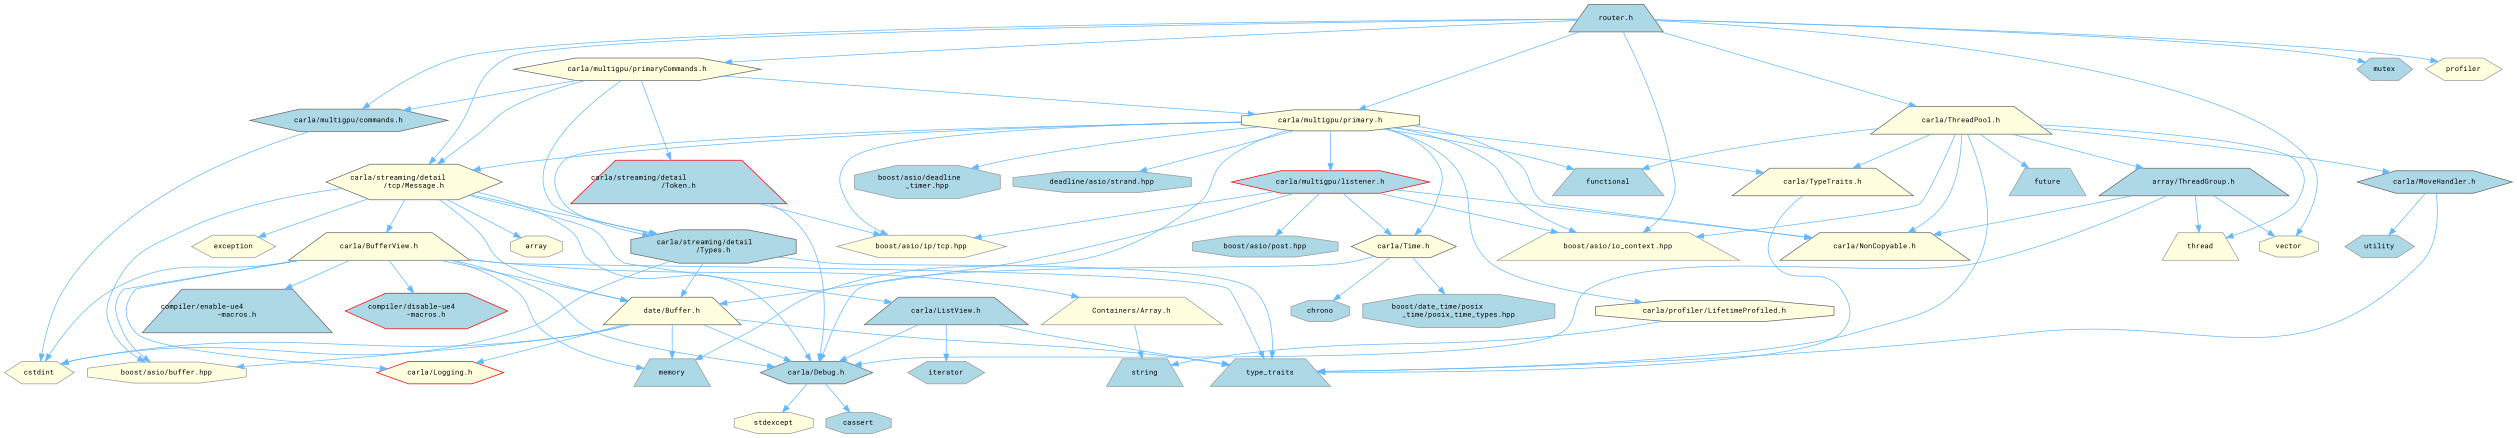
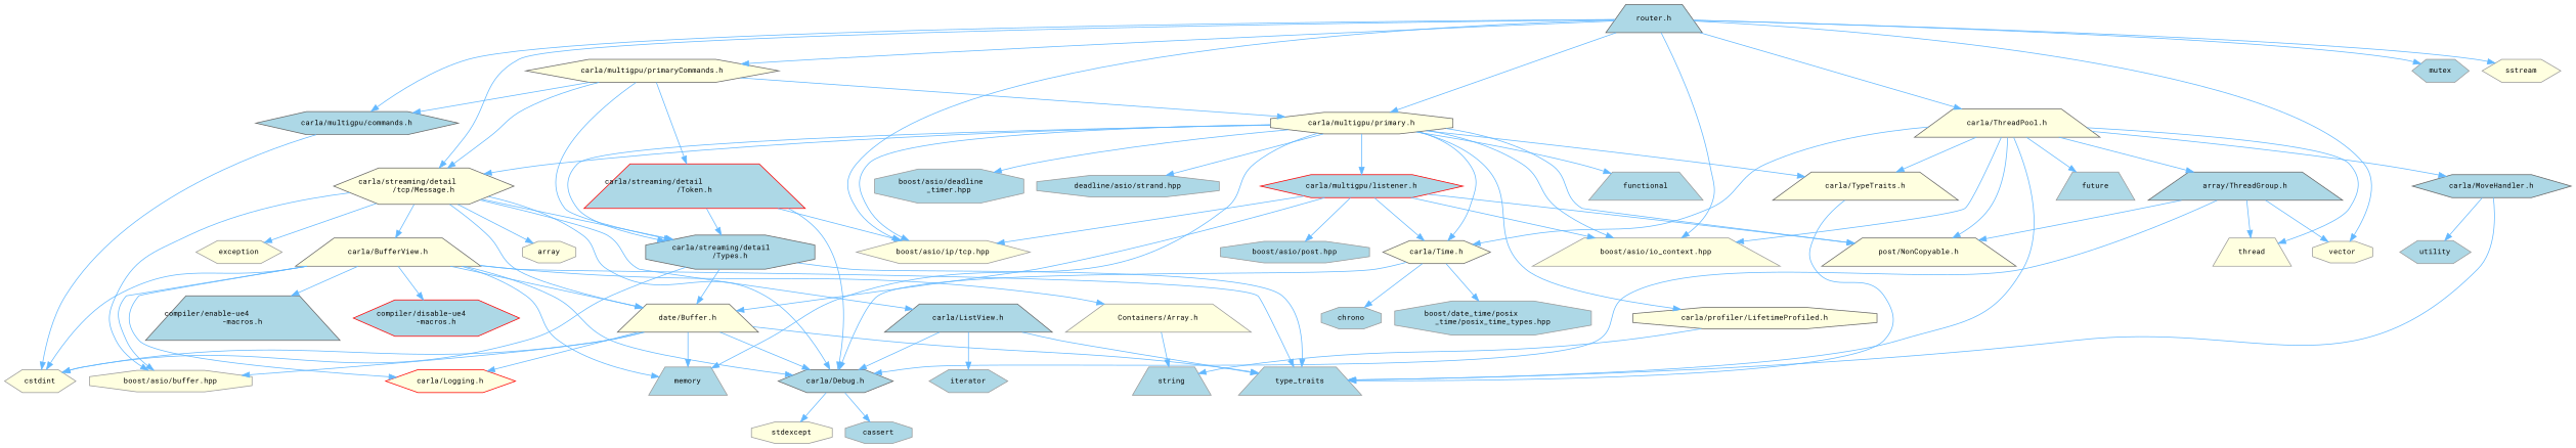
  digraph {
    fontname="Roboto Mono"
    node [color=grey60 fillcolor=lightblue fontname="Roboto Mono" fontsize=10 shape=trapezium style=filled]
    edge [color=steelblue1 fontname="Roboto Mono" fontsize=10 labelfontname=Helvetica labelfontsize=10 style=solid]
    n1 [color=gray40 fontcolor=black height=0.2 label="router.h" width=0.4]
    n2 [color=grey40 fillcolor=lightyellow height=0.2 label="carla/streaming/detail\l/tcp/Message.h" shape=hexagon width=0.4]
    n3 [color=grey40 fillcolor=lightyellow height=0.2 label="carla/ThreadPool.h" width=0.4]
    n4 [fillcolor=lightyellow height=0.2 label=vector shape=octagon width=0.4]
    n5 [fillcolor=lightyellow height=0.2 label="boost/asio/io_context.hpp" width=0.4]
    n6 [color=grey40 fillcolor=lightyellow height=0.2 label="carla/multigpu/primary.h" shape=octagon width=0.4]
    n7 [fillcolor=lightyellow height=0.2 label="boost/asio/ip/tcp.hpp" shape=hexagon width=0.4]
    n8 [color=grey40 fillcolor=lightyellow height=0.2 label="carla/multigpu/primaryCommands.h" shape=hexagon width=0.4]
    n9 [color=grey40 height=0.2 label="carla/multigpu/commands.h" shape=hexagon width=0.4]
    n10 [height=0.2 label=mutex shape=hexagon width=0.4]
-   n11 [fillcolor=lightyellow height=0.2 label=profiler shape=hexagon width=0.4]
+   n11 [fillcolor=lightyellow height=0.2 label=sstream shape=hexagon width=0.4]
    n12 [color=grey40 height=0.2 label="carla/ListView.h" width=0.4]
    n13 [color=grey40 height=0.2 label="carla/Debug.h" shape=hexagon width=0.4]
    n14 [color=grey40 fillcolor=lightyellow height=0.2 label="date/Buffer.h" width=0.4]
    n15 [fillcolor=lightyellow height=0.2 label="boost/asio/buffer.hpp" shape=octagon width=0.4]
    n16 [color=grey40 fillcolor=lightyellow height=0.2 label="carla/BufferView.h" width=0.4]
    n17 [color=grey40 height=0.2 label="carla/streaming/detail\l/Types.h" shape=octagon width=0.4]
    n18 [fillcolor=lightyellow height=0.2 label=array shape=octagon width=0.4]
    n19 [fillcolor=lightyellow height=0.2 label=exception shape=hexagon width=0.4]
-   n20 [color=grey40 fillcolor=lightyellow height=0.2 label="carla/NonCopyable.h" width=0.4]
+   n20 [color=grey40 fillcolor=lightyellow height=0.2 label="post/NonCopyable.h" width=0.4]
    n21 [height=0.2 label=type_traits width=0.4]
    n22 [color=grey40 height=0.2 label="carla/MoveHandler.h" shape=hexagon width=0.4]
    n23 [color=grey40 height=0.2 label="array/ThreadGroup.h" width=0.4]
    n24 [fillcolor=lightyellow height=0.2 label=thread width=0.4]
    n25 [color=grey40 fillcolor=lightyellow height=0.2 label="carla/Time.h" shape=hexagon width=0.4]
    n26 [height=0.2 label=future width=0.4]
    n27 [color=grey40 fillcolor=lightyellow height=0.2 label="carla/TypeTraits.h" width=0.4]
    n28 [height=0.2 label=memory width=0.4]
    n29 [color=grey40 fillcolor=lightyellow height=0.2 label="carla/profiler/LifetimeProfiled.h" shape=octagon width=0.4]
    n30 [color=red height=0.2 label="carla/multigpu/listener.h" shape=hexagon width=0.4]
    n31 [height=0.2 label="boost/asio/deadline\l_timer.hpp" shape=octagon width=0.4]
    n32 [height=0.2 label="deadline/asio/strand.hpp" shape=octagon width=0.4]
    n33 [height=0.2 label=functional width=0.4]
    n34 [color=red height=0.2 label="carla/streaming/detail\l/Token.h" width=0.4]
    n35 [fillcolor=lightyellow height=0.2 label=cstdint shape=hexagon width=0.4]
    n36 [height=0.2 label=iterator shape=hexagon width=0.4]
    n37 [fillcolor=lightyellow height=0.2 label=stdexcept shape=octagon width=0.4]
    n38 [height=0.2 label=cassert shape=octagon width=0.4]
    n39 [color=red fillcolor=lightyellow height=0.2 label="carla/Logging.h" shape=hexagon width=0.4]
    n40 [color=grey40 height=0.2 label="compiler/enable-ue4\l-macros.h" width=0.4]
    n41 [fillcolor=lightyellow height=0.2 label="Containers/Array.h" width=0.4]
    n42 [color=red height=0.2 label="compiler/disable-ue4\l-macros.h" shape=hexagon width=0.4]
    n43 [height=0.2 label=string width=0.4]
    n44 [height=0.2 label=utility shape=hexagon width=0.4]
    n45 [height=0.2 label="boost/date_time/posix\l_time/posix_time_types.hpp" shape=octagon width=0.4]
    n46 [height=0.2 label=chrono shape=octagon width=0.4]
    n47 [height=0.2 label="boost/asio/post.hpp" shape=octagon width=0.4]
    n1 -> n2
    n1 -> n3
    n1 -> n4
    n1 -> n5
    n1 -> n6
+   n1 -> n7
    n1 -> n8
    n1 -> n9
    n1 -> n10
    n1 -> n11
    n2 -> n12
    n2 -> n13
    n2 -> n14
    n2 -> n15
    n2 -> n16
    n2 -> n17
    n2 -> n18
    n2 -> n19
    n3 -> n5
    n3 -> n20
    n3 -> n21
    n3 -> n22
    n3 -> n23
    n3 -> n24
-   n3 -> n33
+   n3 -> n25
    n3 -> n26
    n3 -> n27
    n6 -> n2
    n6 -> n5
    n6 -> n7
    n6 -> n17
    n6 -> n20
    n6 -> n25
    n6 -> n27
    n6 -> n28
    n6 -> n29
    n6 -> n30
    n6 -> n31
    n6 -> n32
    n6 -> n33
    n8 -> n2
    n8 -> n6
    n8 -> n9
    n8 -> n17
    n8 -> n34
    n9 -> n35
    n12 -> n13
    n12 -> n21
    n12 -> n36
    n13 -> n37
    n13 -> n38
    n14 -> n13
    n14 -> n15
    n14 -> n21
    n14 -> n28
    n14 -> n35
    n14 -> n39
    n16 -> n13
    n16 -> n14
    n16 -> n15
    n16 -> n21
    n16 -> n28
    n16 -> n35
    n16 -> n39
    n16 -> n40
    n16 -> n41
    n16 -> n42
    n17 -> n14
    n17 -> n21
    n17 -> n35
    n22 -> n21
    n22 -> n44
    n23 -> n4
    n23 -> n13
    n23 -> n20
    n23 -> n24
    n25 -> n13
    n25 -> n45
    n25 -> n46
    n27 -> n21
    n29 -> n43
    n30 -> n5
    n30 -> n7
    n30 -> n14
    n30 -> n20
    n30 -> n25
    n30 -> n47
    n34 -> n7
    n34 -> n13
+   n34 -> n17
    n41 -> n43
  }
